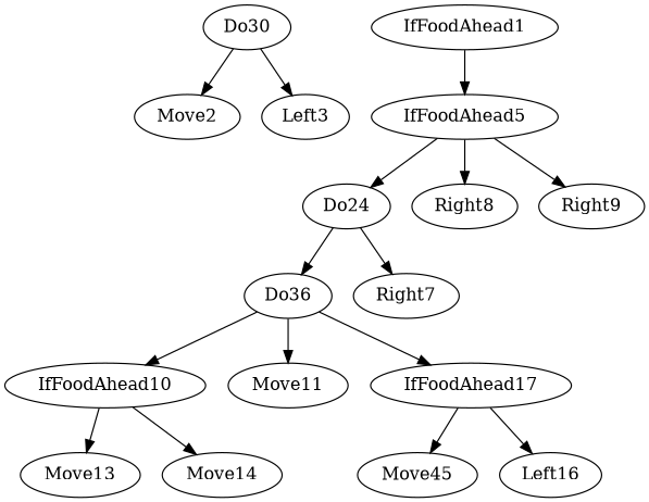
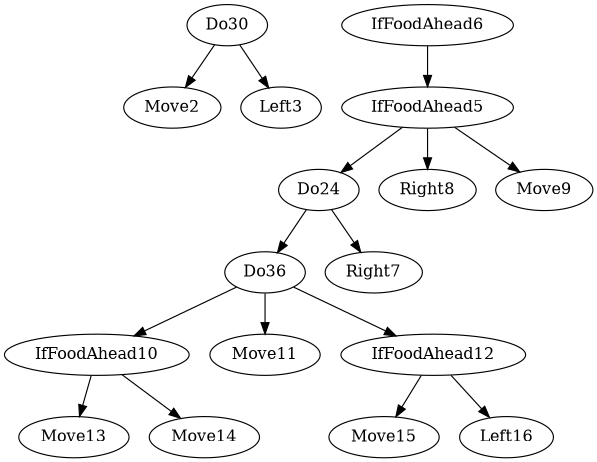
  digraph {
    Do30
    Move2
    Left3
-   IfFoodAhead1
+   IfFoodAhead1 [label=IfFoodAhead6]
    IfFoodAhead5
    Do24
    Do36
    Right7
    Right8
-   Right9
+   Right9 [label=Move9]
    IfFoodAhead10
    Move11
-   IfFoodAhead12 [label=IfFoodAhead17]
+   IfFoodAhead12
    Move13
    n15 [label=Move14]
-   Move15 [label=Move45]
+   Move15
    Left16
    Do30 -> Move2
    Do30 -> Left3
    IfFoodAhead1 -> IfFoodAhead5
    IfFoodAhead5 -> Do24
    IfFoodAhead5 -> Right8
    IfFoodAhead5 -> Right9
    Do24 -> Do36
    Do24 -> Right7
    Do36 -> IfFoodAhead10
    Do36 -> Move11
    Do36 -> IfFoodAhead12
    IfFoodAhead10 -> Move13
    IfFoodAhead10 -> n15
    IfFoodAhead12 -> Move15
    IfFoodAhead12 -> Left16
  }
